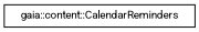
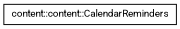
  digraph {
    rankdir=LR
    fontname=Roboto
-   n1 [color=black fillcolor=white fontname=Roboto fontsize=10 height=0.2 label="gaia::content::CalendarReminders" shape=record style=filled width=0.4]
+   n1 [color=black fillcolor=white fontname=Roboto fontsize=10 height=0.2 label="content::content::CalendarReminders" shape=record style=filled width=0.4]
  }
